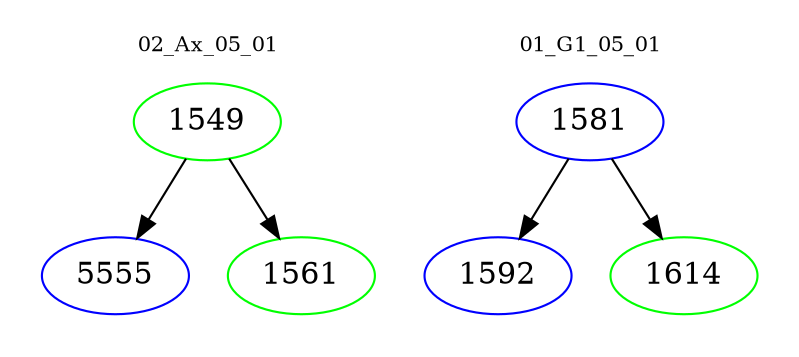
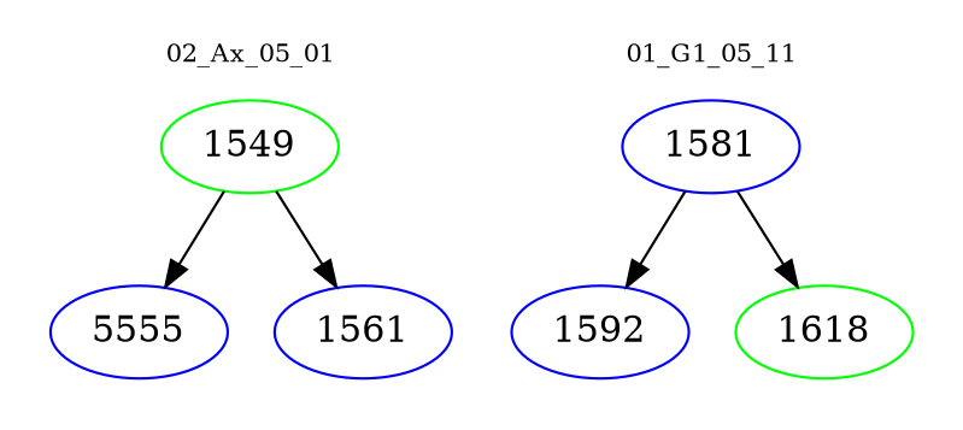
  digraph {
    node [color=green]
    edge [color=black]
    n1 [label=1549]
    n2 [color=blue label=5555]
-   n3 [label=1561]
+   n3 [color=blue label=1561]
    n4 [color=blue label=1581]
    n5 [color=blue label=1592]
-   n6 [label=1614]
+   n6 [label=1618]
    subgraph cluster_1 {
      color=white
      fontsize=10
      label="02_Ax_05_01"
      n1
      n2
      n3
    }
    subgraph cluster_2 {
      color=white
      fontsize=10
-     label="01_G1_05_01"
+     label="01_G1_05_11"
      n4
      n5
      n6
    }
    n1 -> n2
    n1 -> n3
    n4 -> n5
    n4 -> n6
  }
